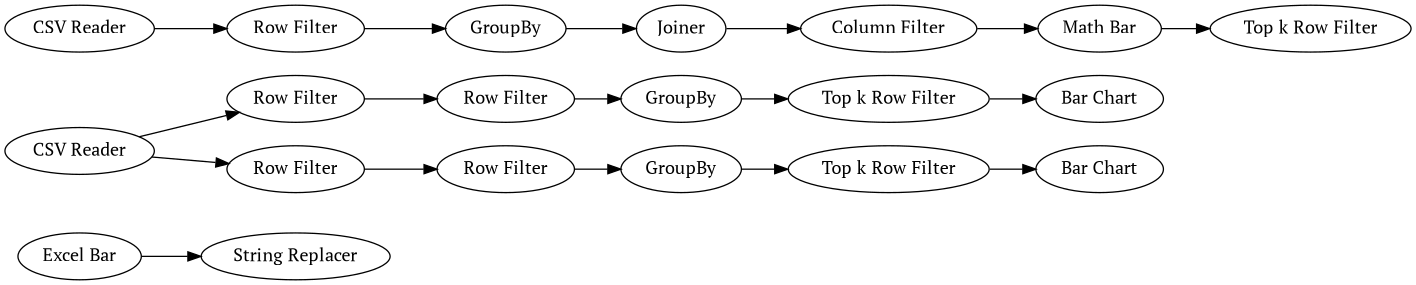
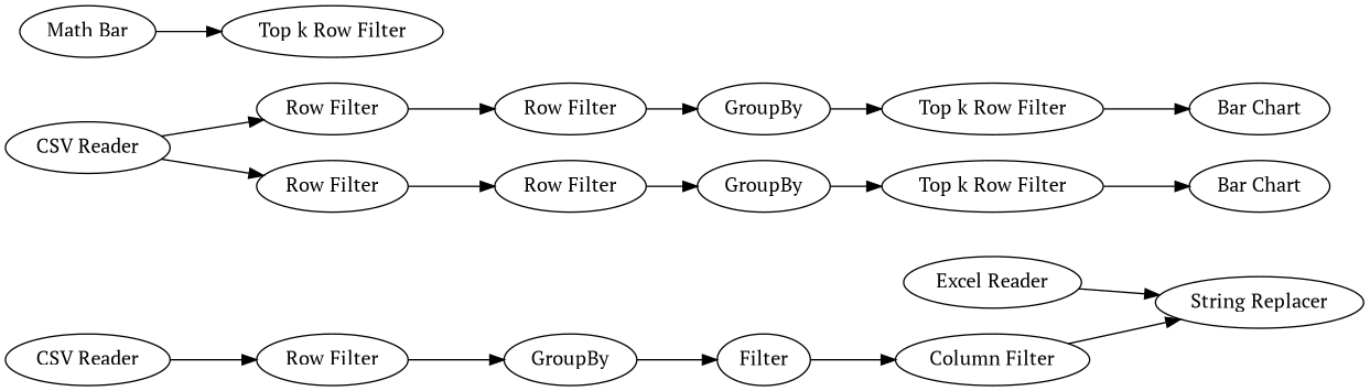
  digraph {
    fontname="PT Serif"
    rankdir=LR
    node [fontname="PT Serif"]
    edge [fontname="PT Serif"]
-   n1 [label="Excel Bar"]
+   n1 [label="Excel Reader"]
    n2 [label="String Replacer"]
    n3 [label="CSV Reader"]
    n4 [label="Row Filter"]
    n5 [label="Row Filter"]
    n6 [label="Row Filter"]
    n7 [label="Row Filter"]
    n8 [label=GroupBy]
    n9 [label="Top k Row Filter"]
    n10 [label="Bar Chart"]
    n11 [label=GroupBy]
    n12 [label="Top k Row Filter"]
    n13 [label="Bar Chart"]
    n14 [label="CSV Reader"]
    n15 [label="Row Filter"]
    n16 [label=GroupBy]
-   n17 [label=Joiner]
+   n17 [label=Filter]
    n18 [label="Column Filter"]
    n19 [label="Math Bar"]
    n20 [label="Top k Row Filter"]
    n1 -> n2
    n3 -> n4
    n3 -> n5
    n4 -> n6
    n5 -> n7
    n6 -> n8
    n7 -> n11
    n8 -> n9
    n9 -> n10
    n11 -> n12
    n12 -> n13
    n14 -> n15
    n15 -> n16
    n16 -> n17
    n17 -> n18
-   n18 -> n19
+   n18 -> n2
    n19 -> n20
  }
